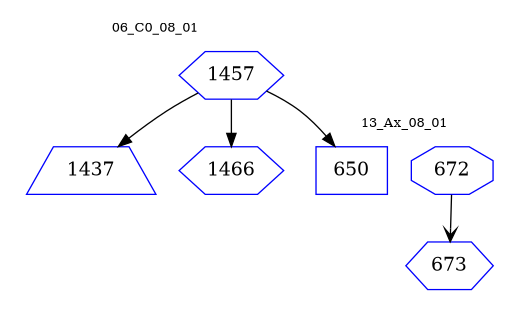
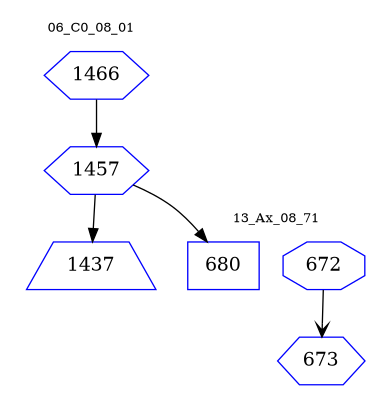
  digraph {
    node [color=blue shape=hexagon]
    edge [arrowhead=normal color=black]
    n1 [label=672 shape=octagon]
    n2 [label=673]
-   n3 [label=650 shape=box]
+   n3 [label=680 shape=box]
    n4 [label=1457]
    n5 [label=1437 shape=trapezium]
    n6 [label=1466]
    subgraph cluster_1 {
      color=white
      fontsize=10
-     label="13_Ax_08_01"
+     label="13_Ax_08_71"
      n1
      n2
      n3
    }
    subgraph cluster_2 {
      color=white
      fontsize=10
      label="06_C0_08_01"
      n4
      n5
      n6
    }
    n1 -> n2 [arrowhead=vee]
    n4 -> n3
    n4 -> n5
-   n4 -> n6
+   n6 -> n4
  }
